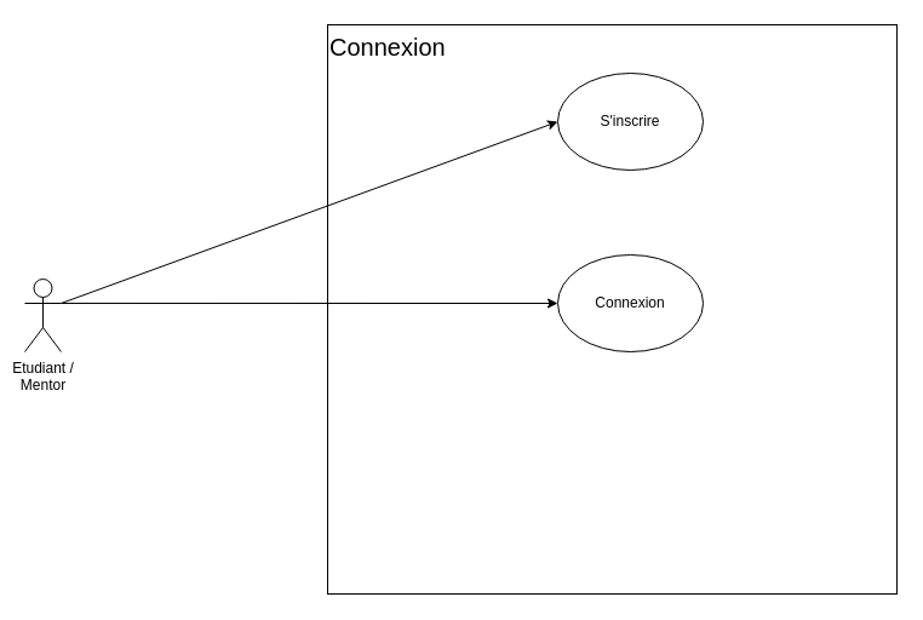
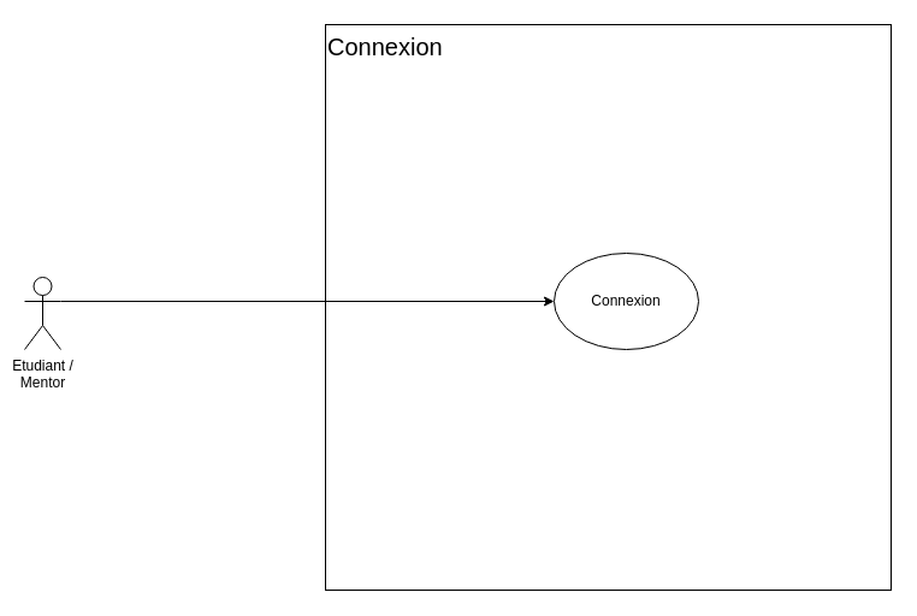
  <mxCell id="0" />
  <mxCell id="1" parent="0" />
  <mxCell id="2" value="Connexion" style="whiteSpace=wrap;html=1;aspect=fixed;align=left;verticalAlign=top;fontSize=20;" parent="1" vertex="1"><mxGeometry x="270" y="20" width="470" height="470" as="geometry" /></mxCell>
  <mxCell id="3" value="Etudiant / &lt;br&gt;Mentor" style="shape=umlActor;verticalLabelPosition=bottom;verticalAlign=top;html=1;outlineConnect=0;" parent="1" vertex="1"><mxGeometry x="20" y="230" width="30" height="60" as="geometry" /></mxCell>
- <mxCell id="4" value="S'inscrire" style="ellipse;whiteSpace=wrap;html=1;" parent="1" vertex="1"><mxGeometry x="460" y="60" width="120" height="80" as="geometry" /></mxCell>
  <mxCell id="5" value="Connexion" style="ellipse;whiteSpace=wrap;html=1;" parent="1" vertex="1"><mxGeometry x="460" y="210" width="120" height="80" as="geometry" /></mxCell>
- <mxCell id="6" value="" style="endArrow=classic;html=1;rounded=0;exitX=1;exitY=0.333;exitDx=0;exitDy=0;exitPerimeter=0;entryX=0;entryY=0.5;entryDx=0;entryDy=0;" parent="1" source="3" target="4" edge="1"><mxGeometry width="50" height="50" relative="1" as="geometry"><mxPoint x="50" y="152.5" as="sourcePoint" /><mxPoint x="-160" y="310" as="targetPoint" /></mxGeometry></mxCell>
  <mxCell id="7" value="" style="endArrow=classic;html=1;rounded=0;entryX=0;entryY=0.5;entryDx=0;entryDy=0;exitX=1;exitY=0.333;exitDx=0;exitDy=0;exitPerimeter=0;" parent="1" source="3" target="5" edge="1"><mxGeometry width="50" height="50" relative="1" as="geometry"><mxPoint x="-60" y="120" as="sourcePoint" /><mxPoint x="470" y="110" as="targetPoint" /></mxGeometry></mxCell>
